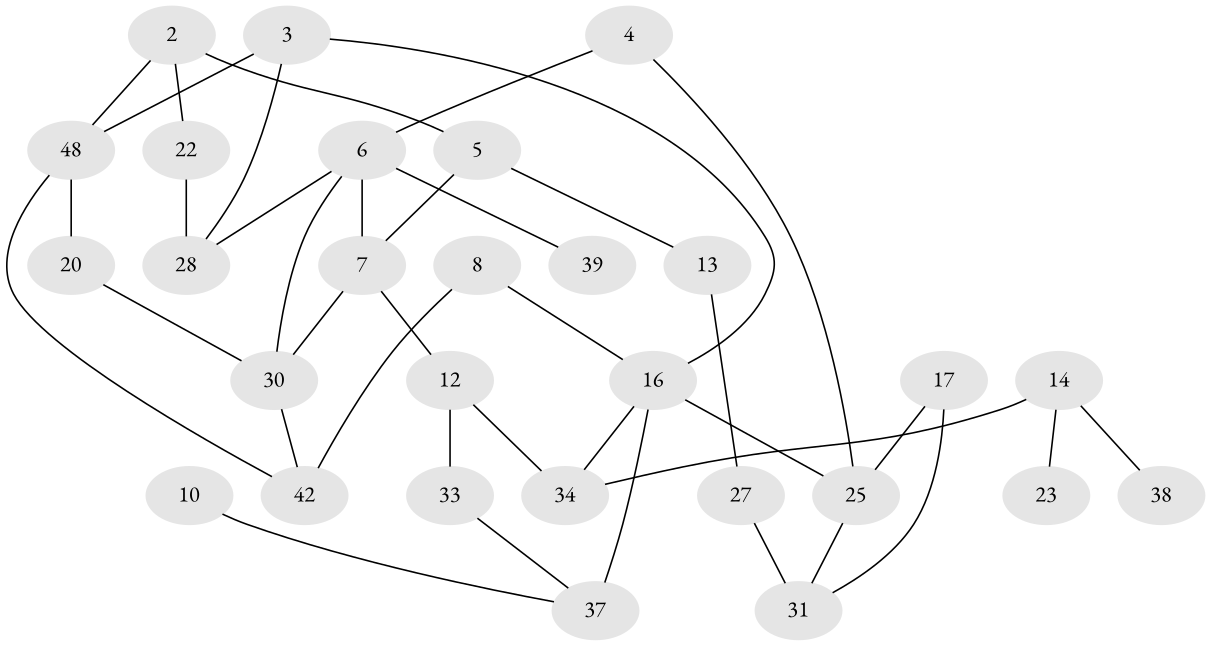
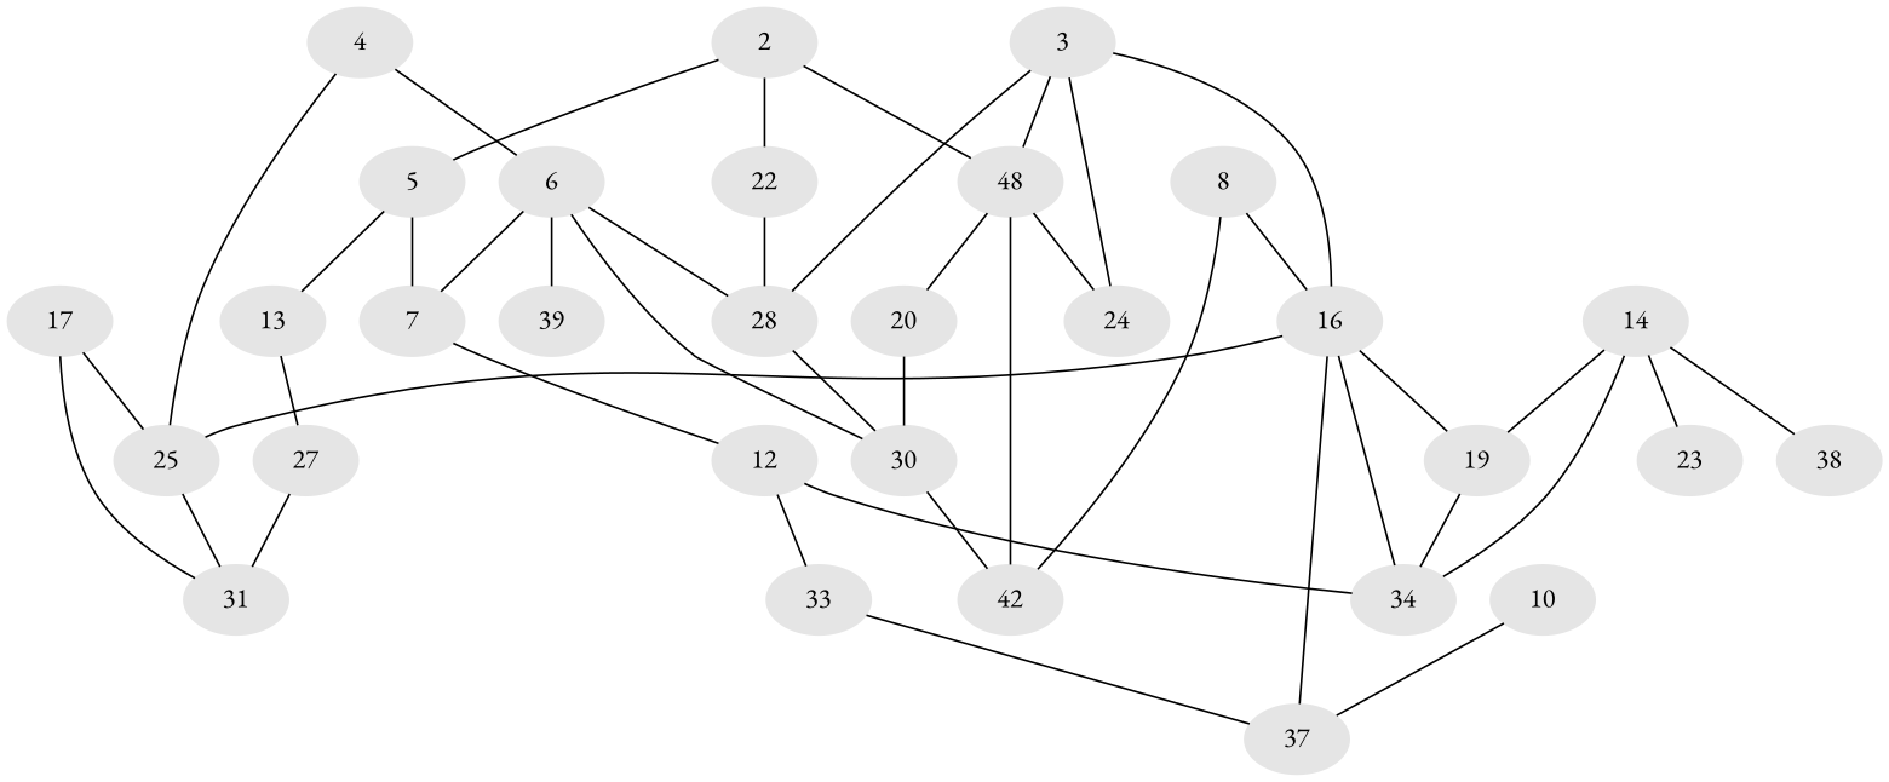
  graph {
    fontname="EB Garamond"
    node [color=gray90 fontname="EB Garamond" style=filled]
    edge [fontname="EB Garamond" weight=1.0]
    2
    5
    n3 [label=48]
    22
    7
    13
+   24
    42
    20
    28
    3
    16
    25
    37
    34
+   19
    4
    6
    30
    39
    12
    31
    27
    33
    8
    10
    n27 [label=17]
    14
    23
    38
    2 -- 5
    2 -- n3
    2 -- 22
    5 -- 7
    5 -- 13
+   n3 -- 24
    n3 -- 42
    n3 -- 20
    22 -- 28 [weight=2.0]
-   7 -- 30
+   28 -- 30
    7 -- 12
    13 -- 27
    20 -- 30
    3 -- n3
+   3 -- 24
    3 -- 28
    3 -- 16
    16 -- 25
    16 -- 37 [weight=2.0]
    16 -- 34
+   16 -- 19
    25 -- 31
+   19 -- 34
    4 -- 25
    4 -- 6
    6 -- 7
    6 -- 28
    6 -- 30
    6 -- 39
    30 -- 42
    12 -- 34
    12 -- 33
    27 -- 31 [weight=2.0]
    33 -- 37
    8 -- 42
    8 -- 16
    10 -- 37
    n27 -- 25
    n27 -- 31
    14 -- 34
+   14 -- 19
    14 -- 23
    14 -- 38
  }
